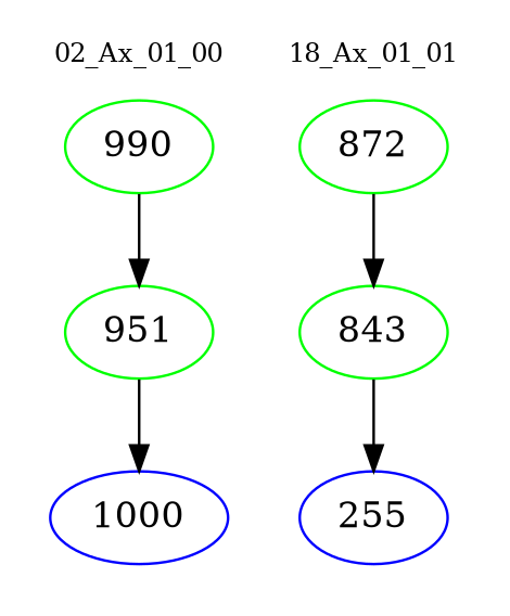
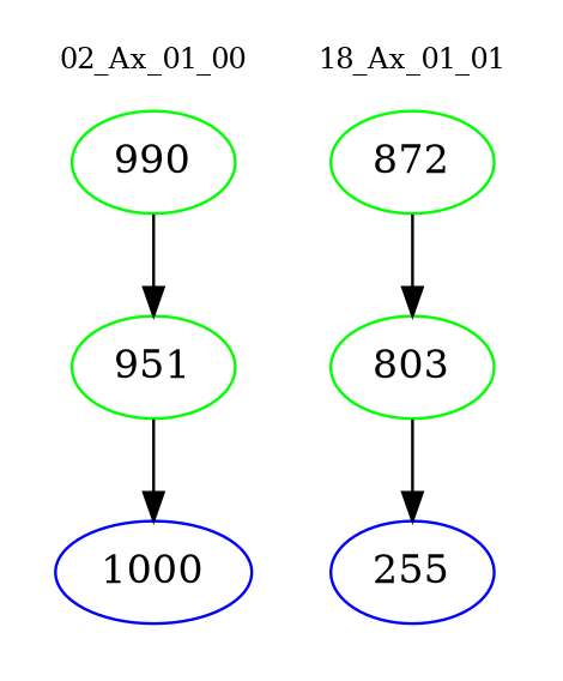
  digraph {
    node [color=green]
    edge [color=black]
    n1 [label=990]
    n2 [label=951]
    n3 [color=blue label=1000]
    n4 [label=872]
-   n5 [label=843]
+   n5 [label=803]
    n6 [color=blue label=255]
    subgraph cluster_1 {
      color=white
      fontsize=10
      label="02_Ax_01_00"
      n1
      n2
      n3
    }
    subgraph cluster_2 {
      color=white
      fontsize=10
      label="18_Ax_01_01"
      n4
      n5
      n6
    }
    n1 -> n2
    n2 -> n3
    n4 -> n5
    n5 -> n6
  }
